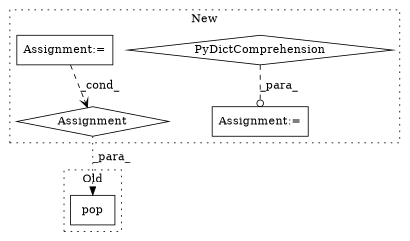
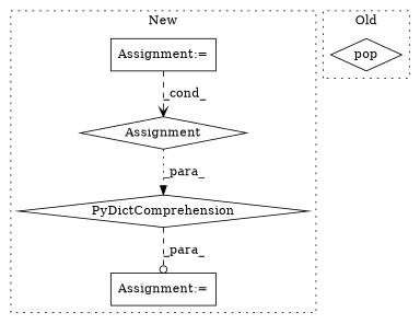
  digraph {
    node [a=7 shape=box]
    edge [style=dashed]
    n1 [a=110 l=165 label=PyDictComprehension s=4225 shape=diamond]
    n2 [a=113 l=52 label=Assignment s=4330 shape=diamond]
    n3 [l=12 label="Assignment:=" s=4213]
    n4 [l=37 label="Assignment:=" s=3186]
-   n5 [a=32 l=5 label=pop s=1806]
+   n5 [a=32 l=5 label=pop s=1806 shape=diamond]
    subgraph cluster_1 {
      label=New
      style=dotted
      n1
      n2
      n3
      n4
    }
    subgraph cluster_2 {
      label=Old
      style=dotted
      n5
    }
    n1 -> n3 [arrowhead=odot label=_para_]
-   n2 -> n5 [arrowhead=normal label=_para_ style=dotted]
+   n2 -> n1 [arrowhead=normal label=_para_ style=dotted]
    n4 -> n2 [arrowhead=vee label=_cond_]
  }
